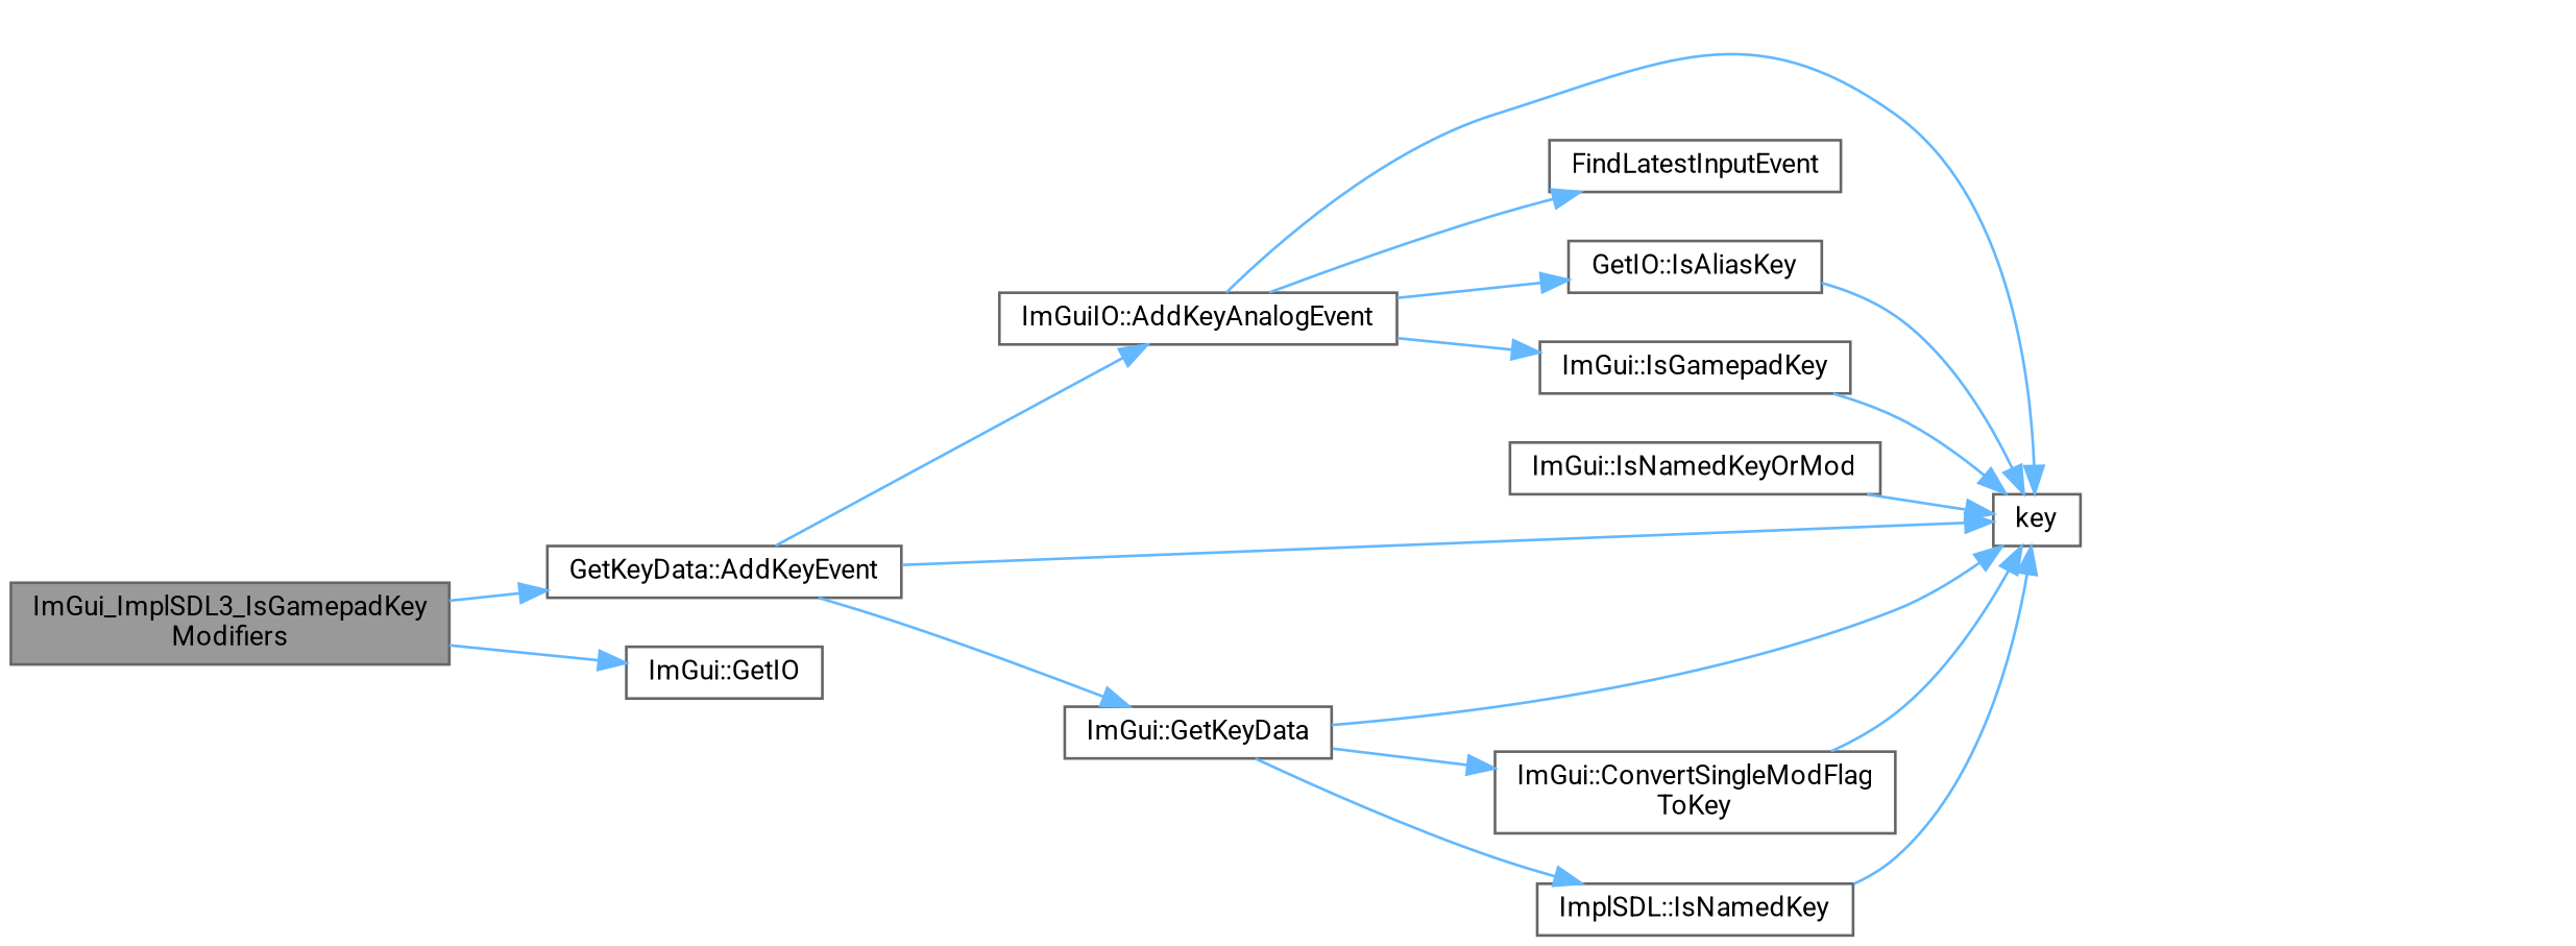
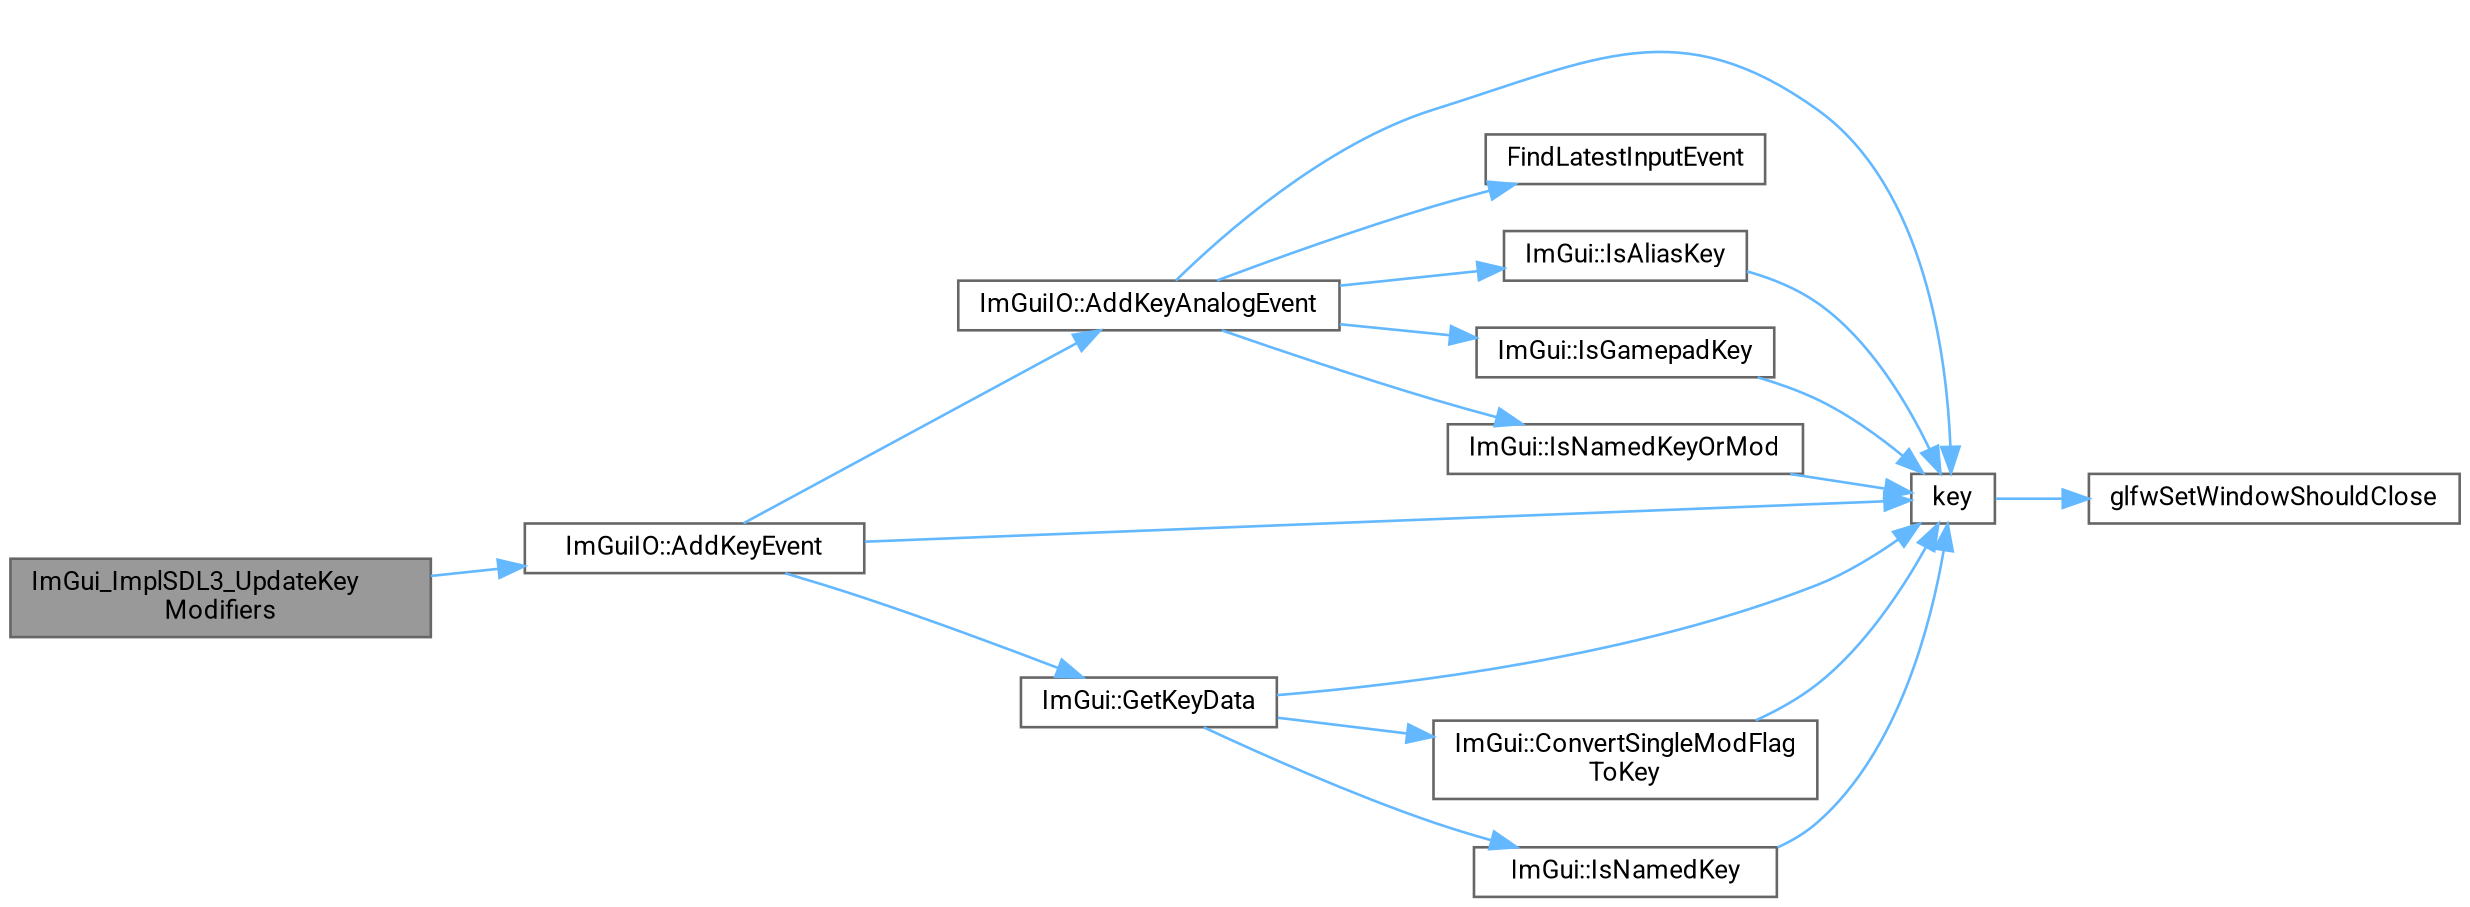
  digraph {
    fontname=Roboto
    rankdir=LR
    node [color=grey40 fillcolor=white fontname=Roboto fontsize=10 shape=box style=filled]
    edge [color=steelblue1 fontname=Roboto fontsize=10 labelfontname=Helvetica labelfontsize=10 style=solid]
-   n1 [color=gray40 fillcolor=grey60 fontcolor=black height=0.2 label="ImGui_ImplSDL3_IsGamepadKey\lModifiers" width=0.4]
-   n2 [height=0.2 label="GetKeyData::AddKeyEvent" width=0.4]
-   n3 [height=0.2 label="ImGui::GetIO" width=0.4]
+   n1 [color=gray40 fillcolor=grey60 fontcolor=black height=0.2 label="ImGui_ImplSDL3_UpdateKey\lModifiers" width=0.4]
+   n2 [height=0.2 label="ImGuiIO::AddKeyEvent" width=0.4]
    n4 [height=0.2 label="ImGuiIO::AddKeyAnalogEvent" width=0.4]
    n5 [height=0.2 label=key width=0.4]
    n6 [height=0.2 label="ImGui::GetKeyData" width=0.4]
    n7 [height=0.2 label=FindLatestInputEvent width=0.4]
-   n8 [height=0.2 label="GetIO::IsAliasKey" width=0.4]
+   n8 [height=0.2 label="ImGui::IsAliasKey" width=0.4]
    n9 [height=0.2 label="ImGui::IsGamepadKey" width=0.4]
    n10 [height=0.2 label="ImGui::IsNamedKeyOrMod" width=0.4]
+   n11 [height=0.2 label=glfwSetWindowShouldClose width=0.4]
    n12 [height=0.2 label="ImGui::ConvertSingleModFlag\lToKey" width=0.4]
-   n13 [height=0.2 label="ImplSDL::IsNamedKey" width=0.4]
+   n13 [height=0.2 label="ImGui::IsNamedKey" width=0.4]
    n1 -> n2
-   n1 -> n3
    n2 -> n4
    n2 -> n5
    n2 -> n6
    n4 -> n5
    n4 -> n7
    n4 -> n8
    n4 -> n9
+   n4 -> n10
+   n5 -> n11
    n6 -> n5
    n6 -> n12
    n6 -> n13
    n8 -> n5
    n9 -> n5
    n10 -> n5
    n12 -> n5
    n13 -> n5
  }
